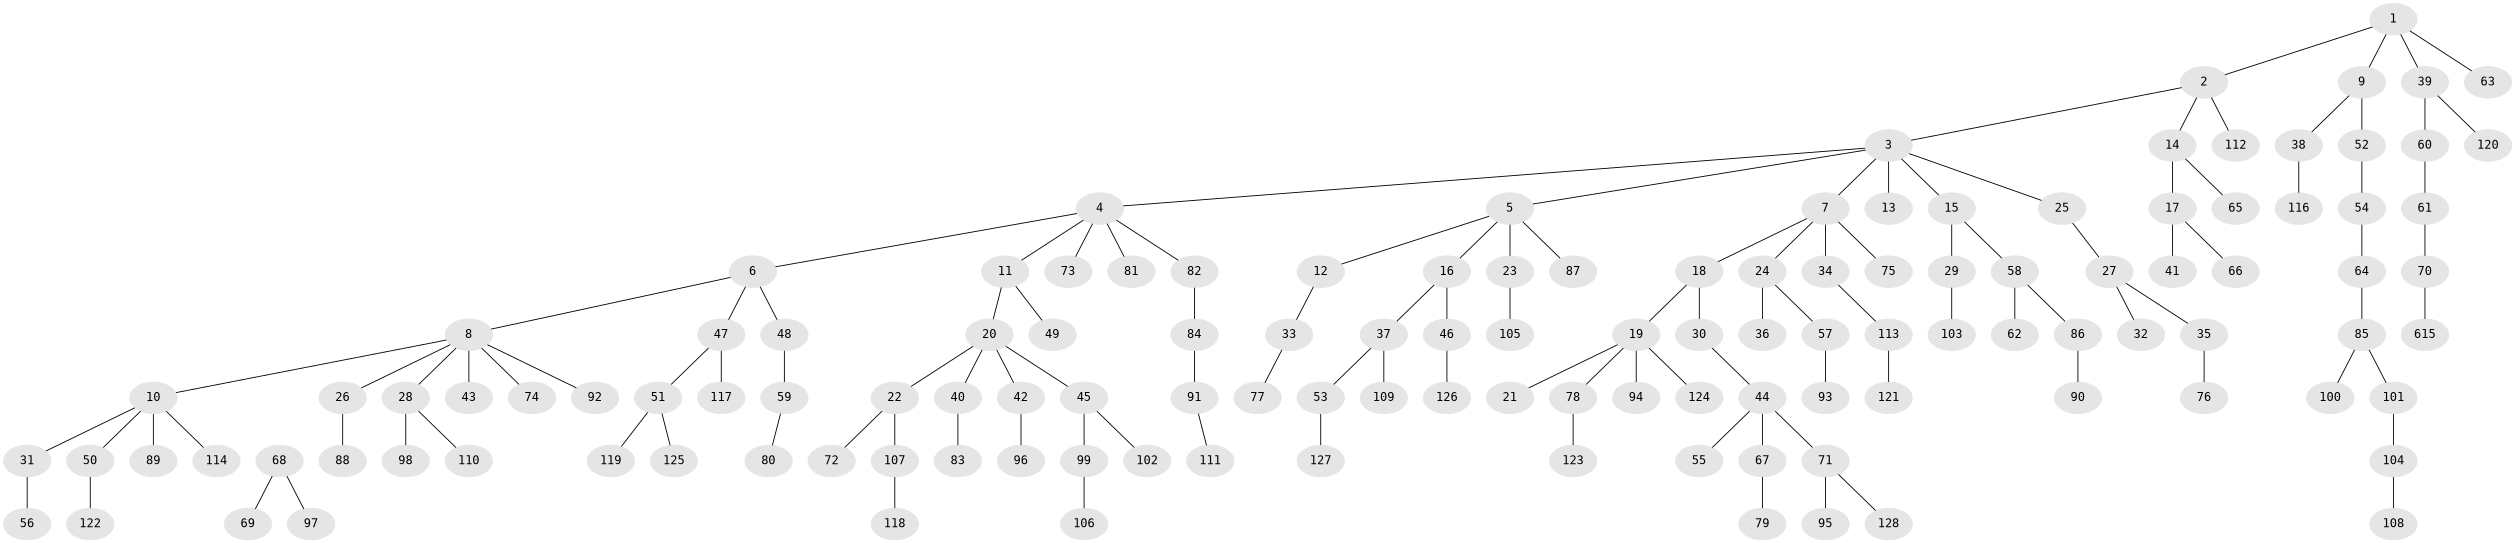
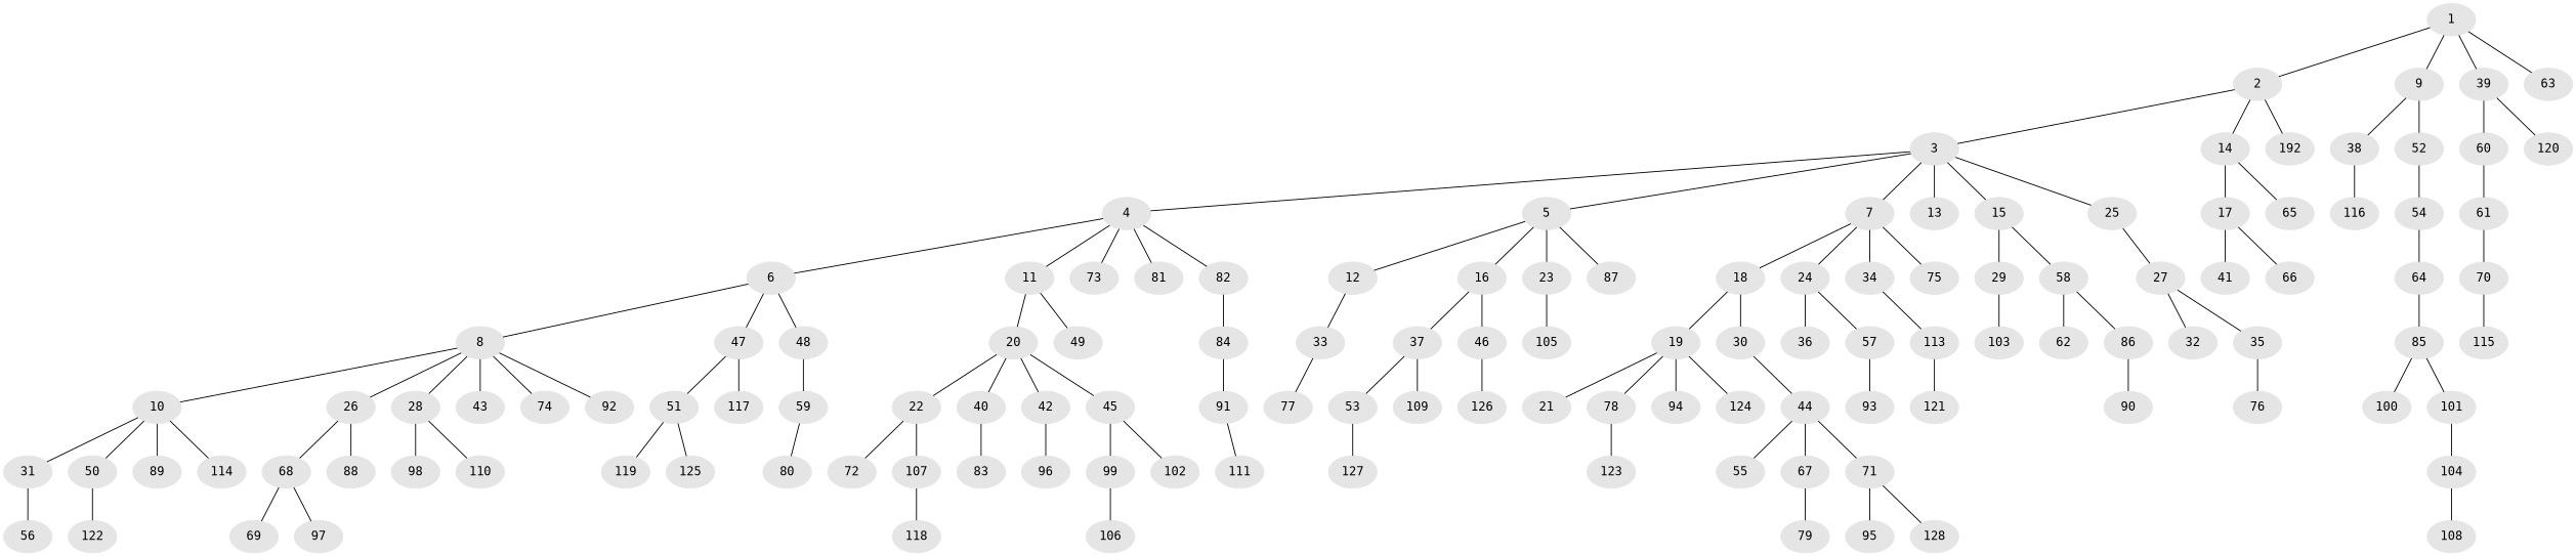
  graph {
    fontname="DejaVu Sans Mono"
    node [color=gray90 fontname="DejaVu Sans Mono" style=filled]
    edge [fontname="DejaVu Sans Mono"]
    1
    2
    9
    39
    63
    3
    14
-   112
+   112 [label=192]
    38
    52
    60
    120
    4
    5
    7
    13
    15
    25
    17
    65
    6
    11
    73
    81
    82
    12
    16
    23
    87
    18
    24
    34
    75
    29
    58
    8
    47
    48
    20
    49
    84
    33
    37
    46
    105
    10
    26
    28
    43
    74
    92
    51
    117
    59
    19
    30
    36
    57
    27
    113
    31
    50
    89
    114
    68
    88
    98
    110
    116
    54
    56
    122
    22
    40
    42
    45
    77
    41
    66
    103
    62
    86
    53
    109
    126
    21
    78
    94
    124
    44
    123
    72
    107
    83
    96
    99
    102
    118
    93
    32
    35
    69
    97
    76
    55
    67
    71
    121
    127
    61
    79
    95
    128
    106
    119
    125
    80
    64
    85
    90
    70
-   115 [label=615]
+   115
    100
    101
    91
    111
    104
    108
    1 -- 2
    1 -- 9
    1 -- 39
    1 -- 63
    2 -- 3
    2 -- 14
    2 -- 112
    9 -- 38
    9 -- 52
    39 -- 60
    39 -- 120
    3 -- 4
    3 -- 5
    3 -- 7
    3 -- 13
    3 -- 15
    3 -- 25
    14 -- 17
    14 -- 65
    38 -- 116
    52 -- 54
    60 -- 61
    4 -- 6
    4 -- 11
    4 -- 73
    4 -- 81
    4 -- 82
    5 -- 12
    5 -- 16
    5 -- 23
    5 -- 87
    7 -- 18
    7 -- 24
    7 -- 34
    7 -- 75
    15 -- 29
    15 -- 58
    25 -- 27
    17 -- 41
    17 -- 66
    6 -- 8
    6 -- 47
    6 -- 48
    11 -- 20
    11 -- 49
    82 -- 84
    12 -- 33
    16 -- 37
    16 -- 46
    23 -- 105
    18 -- 19
    18 -- 30
    24 -- 36
    24 -- 57
    34 -- 113
    29 -- 103
    58 -- 62
    58 -- 86
    8 -- 10
    8 -- 26
    8 -- 28
    8 -- 43
    8 -- 74
    8 -- 92
    47 -- 51
    47 -- 117
    48 -- 59
    20 -- 22
    20 -- 40
    20 -- 42
    20 -- 45
    84 -- 91
    33 -- 77
    37 -- 53
    37 -- 109
    46 -- 126
    10 -- 31
    10 -- 50
    10 -- 89
    10 -- 114
+   26 -- 68
    26 -- 88
    28 -- 98
    28 -- 110
    51 -- 119
    51 -- 125
    59 -- 80
    19 -- 21
    19 -- 78
    19 -- 94
    19 -- 124
    30 -- 44
    57 -- 93
    27 -- 32
    27 -- 35
    113 -- 121
    31 -- 56
    50 -- 122
    68 -- 69
    68 -- 97
    54 -- 64
    22 -- 72
    22 -- 107
    40 -- 83
    42 -- 96
    45 -- 99
    45 -- 102
    86 -- 90
    53 -- 127
    78 -- 123
    44 -- 55
    44 -- 67
    44 -- 71
    107 -- 118
    99 -- 106
    35 -- 76
    67 -- 79
    71 -- 95
    71 -- 128
    61 -- 70
    64 -- 85
    85 -- 100
    85 -- 101
    70 -- 115
    101 -- 104
    91 -- 111
    104 -- 108
  }
